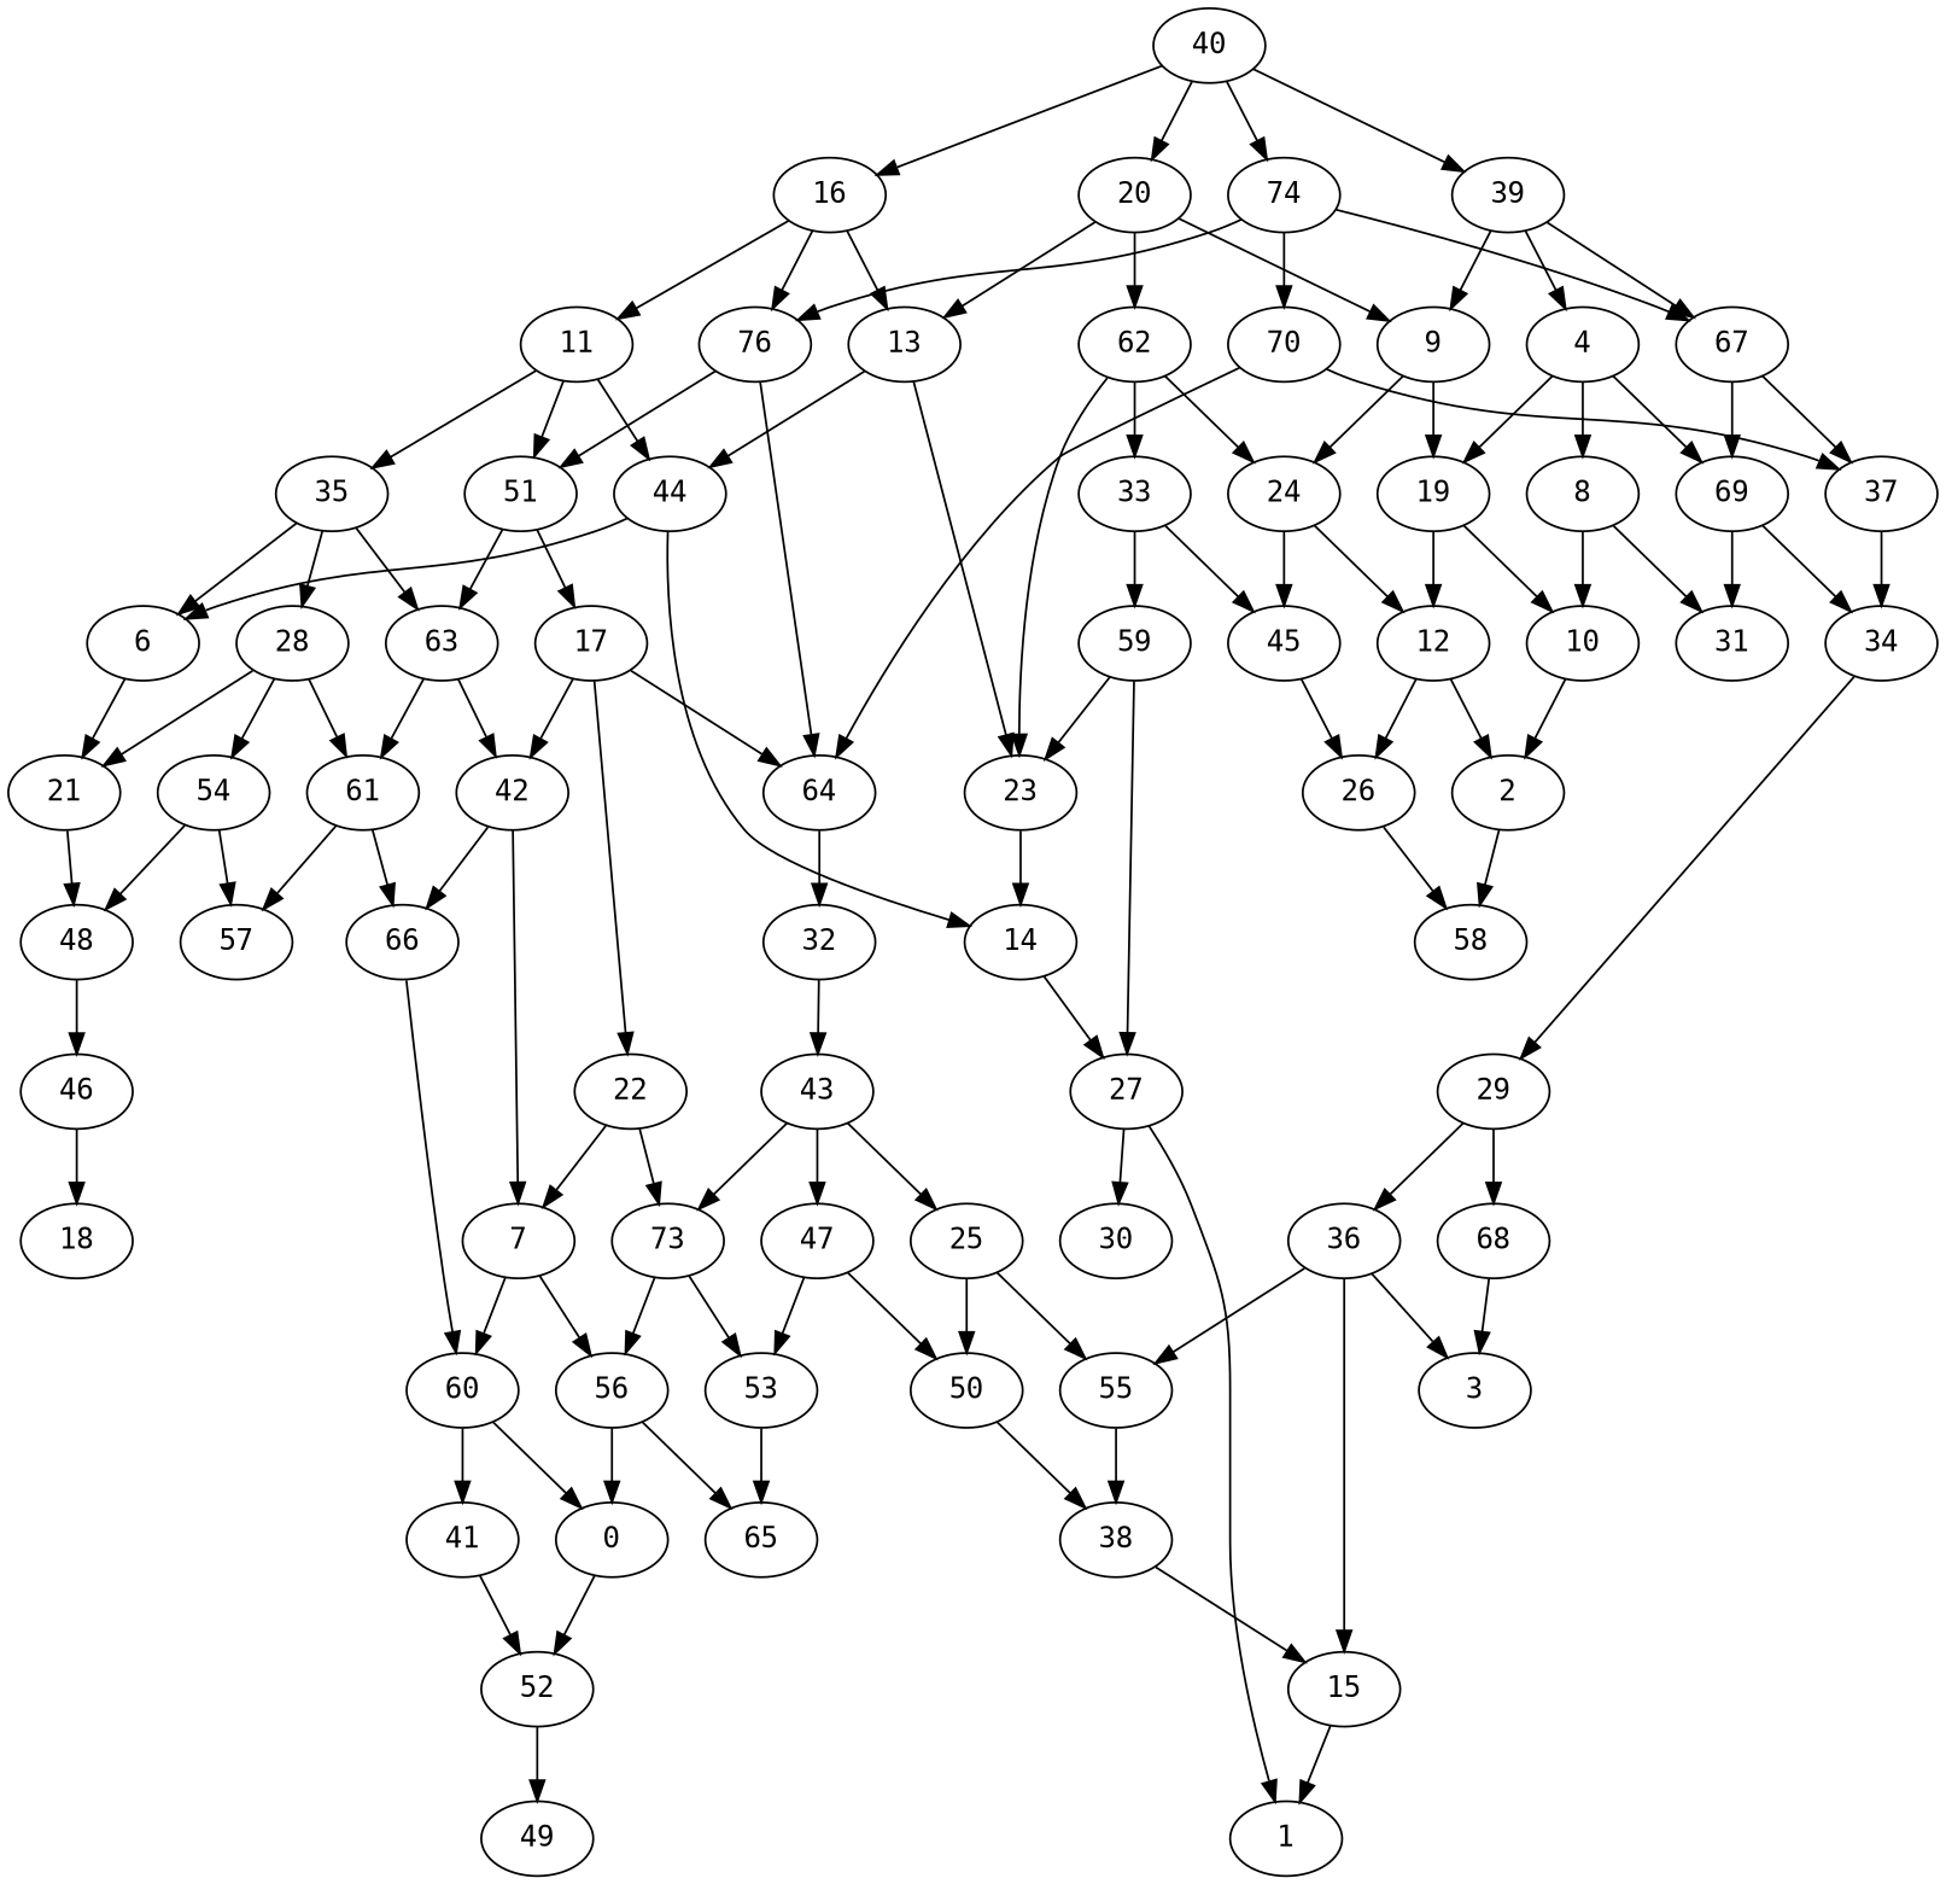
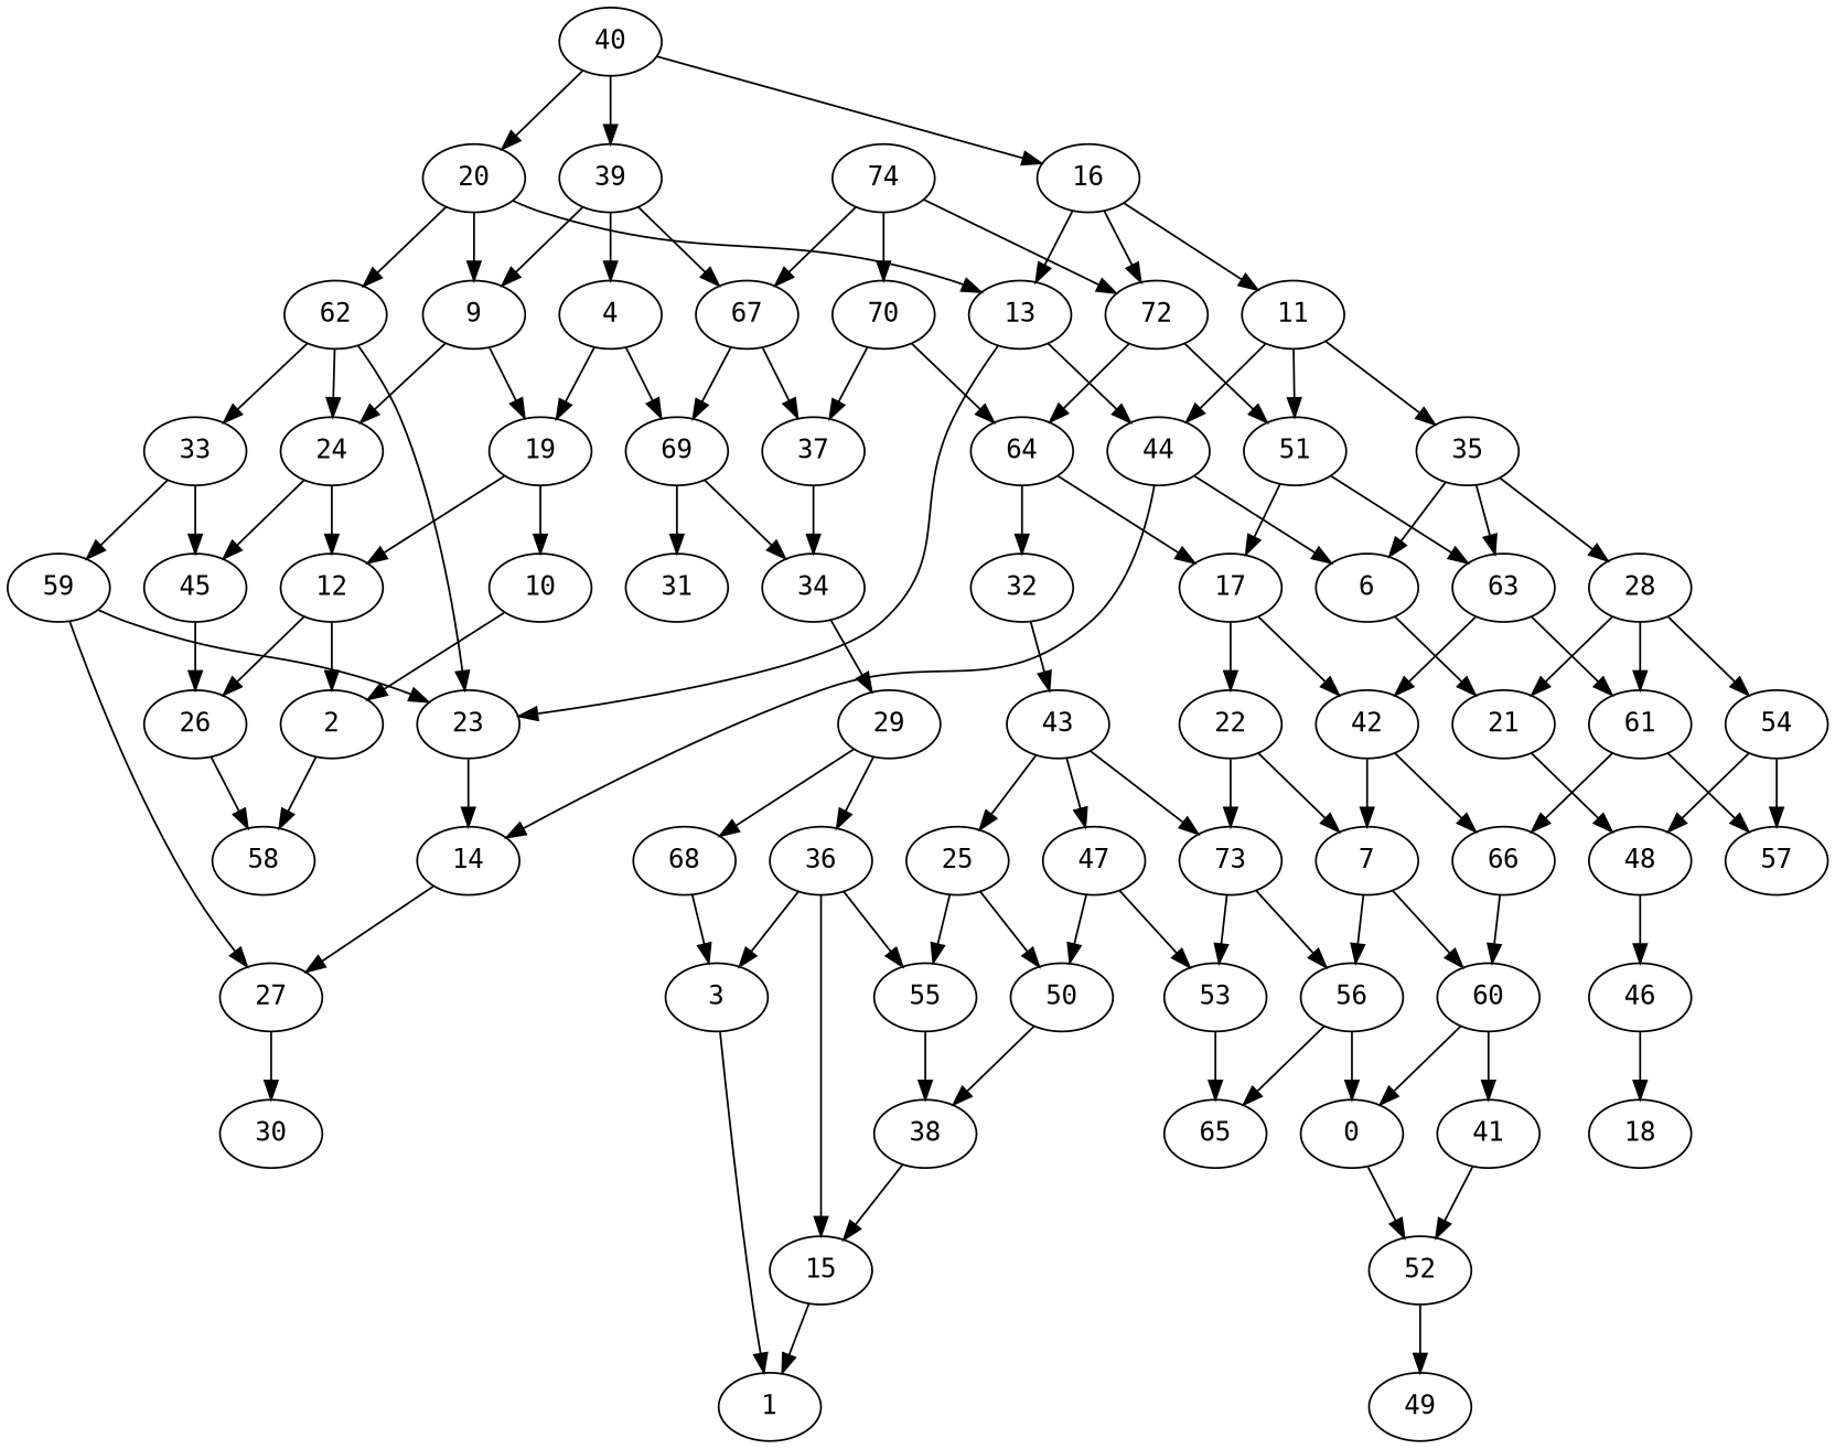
  strict digraph {
    fontname="DejaVu Sans Mono"
    node [fontname="DejaVu Sans Mono"]
    edge [fontname="DejaVu Sans Mono"]
    0
    52
    49
    2
    58
    3
    1
    4
-   8
    19
    69
    10
    31
    12
    34
    26
    29
    6
    21
    48
    46
    7
    56
    60
    65
    41
    9
    24
    45
    11
    35
    44
    51
    28
    63
    14
    17
    54
    61
    42
    27
    22
    13
    23
    59
    30
    15
    38
    16
-   72 [label=76]
+   72
    64
    32
    73
    66
    53
    20
    62
    33
    18
    25
    50
    55
    57
    36
    68
    43
    47
    37
    39
    67
    40
    n72 [label=74]
    70
    0 -> 52
    52 -> 49
    2 -> 58
-   27 -> 1
-   4 -> 8
+   3 -> 1
    4 -> 19
    4 -> 69
-   8 -> 10
-   8 -> 31
    19 -> 10
    19 -> 12
    69 -> 31
    69 -> 34
    10 -> 2
    12 -> 2
    12 -> 26
    34 -> 29
    26 -> 58
    29 -> 36
    29 -> 68
    6 -> 21
    21 -> 48
    48 -> 46
    46 -> 18
    7 -> 56
    7 -> 60
    56 -> 0
    56 -> 65
    60 -> 0
    60 -> 41
    41 -> 52
    9 -> 19
    9 -> 24
    24 -> 12
    24 -> 45
    45 -> 26
    11 -> 35
    11 -> 44
    11 -> 51
    35 -> 6
    35 -> 28
    35 -> 63
    44 -> 6
    44 -> 14
    51 -> 63
    51 -> 17
    28 -> 21
    28 -> 54
    28 -> 61
    63 -> 61
    63 -> 42
    14 -> 27
    17 -> 42
    17 -> 22
    54 -> 48
    54 -> 57
    61 -> 66
    61 -> 57
    42 -> 7
    42 -> 66
    27 -> 30
    22 -> 7
    22 -> 73
    13 -> 44
    13 -> 23
    23 -> 14
    59 -> 27
    59 -> 23
    15 -> 1
    38 -> 15
    16 -> 11
    16 -> 13
    16 -> 72
    72 -> 51
    72 -> 64
-   17 -> 64
+   64 -> 17
    64 -> 32
    32 -> 43
    73 -> 56
    73 -> 53
    66 -> 60
    53 -> 65
    20 -> 9
    20 -> 13
    20 -> 62
    62 -> 24
    62 -> 23
    62 -> 33
    33 -> 45
    33 -> 59
    25 -> 50
    25 -> 55
    50 -> 38
    55 -> 38
    36 -> 3
    36 -> 15
    36 -> 55
    68 -> 3
    43 -> 73
    43 -> 25
    43 -> 47
    47 -> 53
    47 -> 50
    37 -> 34
    39 -> 4
    39 -> 9
    39 -> 67
    67 -> 69
    67 -> 37
    40 -> 16
    40 -> 20
    40 -> 39
-   40 -> n72
    n72 -> 72
    n72 -> 67
    n72 -> 70
    70 -> 64
    70 -> 37
  }
